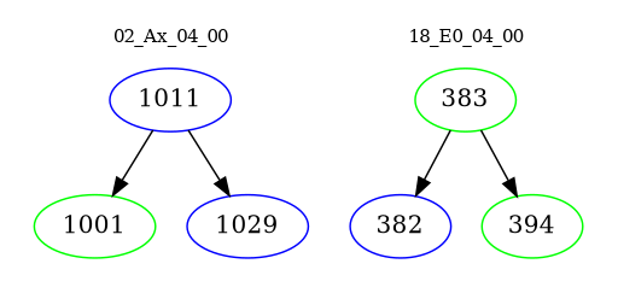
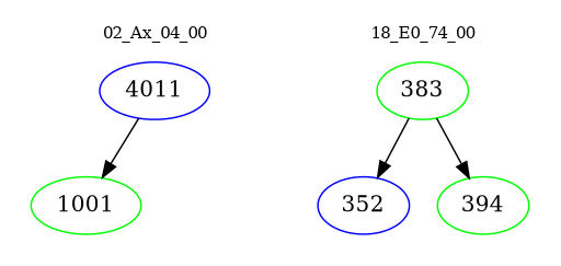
  digraph {
    node [color=blue]
    edge [color=black]
-   n1 [label=1011]
+   n1 [label=4011]
    n2 [color=green label=1001]
-   n3 [label=1029]
    n4 [color=green label=383]
-   n5 [label=382]
+   n5 [label=352]
    n6 [color=green label=394]
    subgraph cluster_1 {
      color=white
      fontsize=10
      label="02_Ax_04_00"
      n1
      n2
-     n3
    }
    subgraph cluster_2 {
      color=white
      fontsize=10
-     label="18_E0_04_00"
+     label="18_E0_74_00"
      n4
      n5
      n6
    }
    n1 -> n2
-   n1 -> n3
    n4 -> n5
    n4 -> n6
  }
